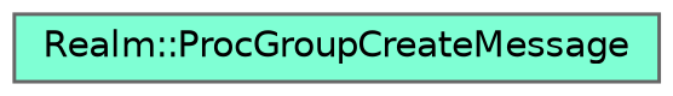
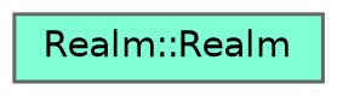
  digraph {
    rankdir=LR
-   n1 [color=grey40 fillcolor=aquamarine fontname=Helvetica fontsize=10 height=0.2 label="Realm::ProcGroupCreateMessage" shape=box style=filled width=0.4]
+   n1 [color=grey40 fillcolor=aquamarine fontname=Helvetica fontsize=10 height=0.2 label="Realm::Realm" shape=box style=filled width=0.4]
  }
